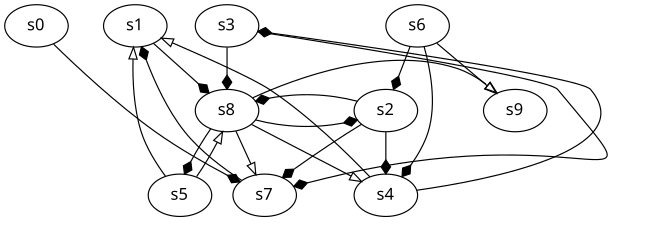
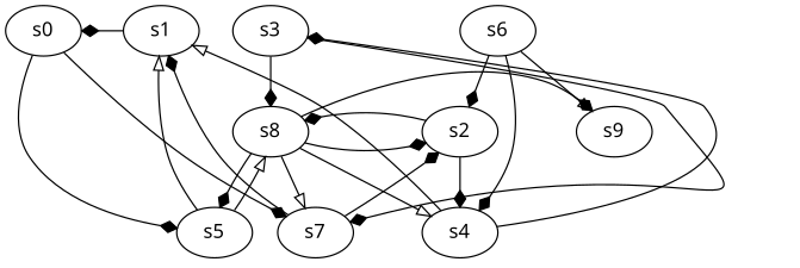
  digraph {
    fontname="Noto Sans"
    node [fontname="Noto Sans" player=0]
    edge [arrowhead=diamond fontname="Noto Sans"]
    s0
    s5
    s7
    s8 [player=1]
    s3
    s1 [player=1]
    s2 [player=1]
    s4
    s9 [player=1]
    s6
+   s0 -> s5 [constraint="time % 2 == 1 && time % 4 == 1"]
    s0 -> s7 [constraint="time % 7 == 3"]
    s5 -> s8 [arrowhead=onormal constraint="!(time % 5 == 3)"]
    s5 -> s1 [arrowhead=onormal constraint="time % 4 == 0 || time % 5 == 2"]
    s7 -> s1 [constraint="time % 2 == 1 || time % 2 == 0"]
    s8 -> s5
    s8 -> s7 [arrowhead=onormal]
    s8 -> s2 [constraint="time % 2 == 1 && time % 3 == 1"]
    s8 -> s4 [arrowhead=onormal constraint="time == 15 || time == 18"]
-   s8 -> s9 [arrowhead=onormal constraint="time == 4 || time == 14 || time == 20"]
+   s8 -> s9 [constraint="time == 4 || time == 14 || time == 20"]
    s3 -> s7 [constraint="time == 0 || time == 5"]
    s3 -> s8
-   s1 -> s8 [constraint="time == 0 || time == 9 || time == 12 || time == 14 || time == 16"]
-   s2 -> s7 [constraint="time % 5 == 4 || time % 4 == 3"]
+   s1 -> s0 [constraint="time == 0 || time == 9 || time == 12 || time == 14 || time == 16"]
+   s7 -> s2 [constraint="time % 5 == 4 || time % 4 == 3"]
    s2 -> s8 [constraint="time % 2 == 1"]
    s2 -> s4
    s4 -> s3 [constraint="!(time % 6 == 1)"]
    s4 -> s1 [arrowhead=onormal constraint="!(time % 6 == 4)"]
    s6 -> s2
    s6 -> s4 [constraint="time == 4 || time == 8 || time == 9 || time == 22"]
    s6 -> s9 [arrowhead=onormal]
  }
